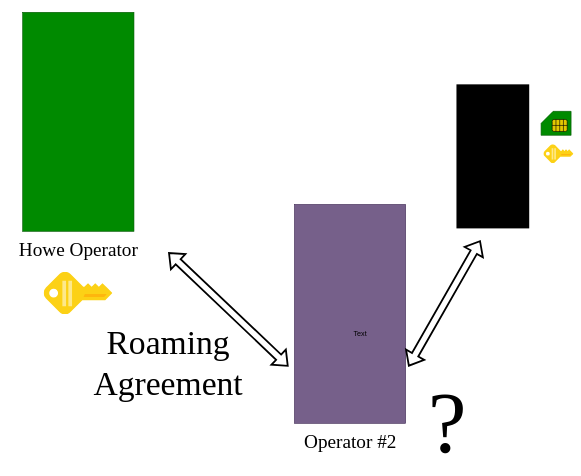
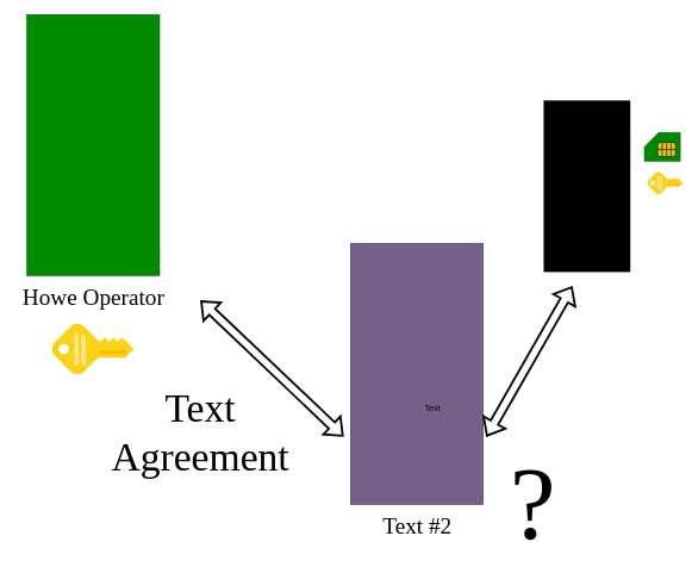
  <mxCell id="0" />
  <mxCell id="1" parent="0" />
  <mxCell id="2" value="" style="shape=mxgraph.networks2.icon;aspect=fixed;fillColor=#008a00;strokeColor=#005700;network2IconShadow=1;network2bgFillColor=none;labelPosition=center;verticalLabelPosition=bottom;align=center;verticalAlign=top;network2Icon=mxgraph.networks2.antenna;network2IconYOffset=0.0;network2IconW=0.508;network2IconH=1.0;fontColor=#ffffff;" vertex="1" parent="1"><mxGeometry x="37.3" y="20" width="185.4" height="364.85" as="geometry" /></mxCell>
  <mxCell id="3" value="" style="image;sketch=0;aspect=fixed;html=1;points=[];align=center;fontSize=12;image=img/lib/mscae/Key.svg;rotation=-90;" vertex="1" parent="1"><mxGeometry x="94.5" y="430" width="71" height="114.52" as="geometry" /></mxCell>
  <mxCell id="4" value="&lt;font face=&quot;Times New Roman&quot; style=&quot;font-size: 32px;&quot;&gt;Howe Operator&lt;/font&gt;" style="text;html=1;align=center;verticalAlign=middle;resizable=0;points=[];autosize=1;strokeColor=none;fillColor=none;" vertex="1" parent="1"><mxGeometry x="20" y="390" width="220" height="50" as="geometry" /></mxCell>
  <mxCell id="5" value="" style="sketch=0;verticalLabelPosition=bottom;sketch=0;aspect=fixed;html=1;verticalAlign=top;strokeColor=none;fillColor=#000000;align=center;outlineConnect=0;pointerEvents=1;shape=mxgraph.citrix2.mobile;" vertex="1" parent="1"><mxGeometry x="760" y="140" width="121.22" height="240" as="geometry" /></mxCell>
  <mxCell id="6" value="" style="image;sketch=0;aspect=fixed;html=1;points=[];align=center;fontSize=12;image=img/lib/mscae/Key.svg;rotation=-90;" vertex="1" parent="1"><mxGeometry x="915" y="230" width="31" height="50" as="geometry" /></mxCell>
  <mxCell id="7" value="" style="group;rotation=90;fillColor=#e3c800;fontColor=#000000;strokeColor=#000000;" vertex="1" connectable="0" parent="1"><mxGeometry x="922" y="196" width="20" height="34" as="geometry" /></mxCell>
  <mxCell id="8" value="" style="shape=card;whiteSpace=wrap;html=1;size=20;rotation=90;flipV=1;fillColor=#008a00;fontColor=#ffffff;strokeColor=#005700;" vertex="1" parent="7"><mxGeometry x="-16" y="-16" width="40" height="50" as="geometry" /></mxCell>
  <mxCell id="9" value="" style="rounded=1;whiteSpace=wrap;html=1;fillColor=#e3c800;fontColor=#000000;strokeColor=#000000;rotation=90;" vertex="1" parent="7"><mxGeometry width="20" height="25" as="geometry" /></mxCell>
  <mxCell id="10" value="" style="endArrow=none;html=1;rounded=0;exitX=0;exitY=0.25;exitDx=0;exitDy=0;entryX=1;entryY=0.25;entryDx=0;entryDy=0;fillColor=#e3c800;strokeColor=#000000;" edge="1" parent="7" source="9" target="9"><mxGeometry width="50" height="50" relative="1" as="geometry"><mxPoint x="-15" y="3" as="sourcePoint" /><mxPoint x="35" y="53" as="targetPoint" /></mxGeometry></mxCell>
  <mxCell id="11" value="" style="endArrow=none;html=1;rounded=0;exitX=0;exitY=0.25;exitDx=0;exitDy=0;entryX=1;entryY=0.25;entryDx=0;entryDy=0;fillColor=#e3c800;strokeColor=#000000;" edge="1" parent="7"><mxGeometry width="50" height="50" relative="1" as="geometry"><mxPoint x="10" y="3" as="sourcePoint" /><mxPoint x="10" y="23" as="targetPoint" /></mxGeometry></mxCell>
  <mxCell id="12" value="" style="endArrow=none;html=1;rounded=0;exitX=0;exitY=0.75;exitDx=0;exitDy=0;entryX=1;entryY=0.75;entryDx=0;entryDy=0;fillColor=#e3c800;strokeColor=#000000;" edge="1" parent="7" source="9" target="9"><mxGeometry width="50" height="50" relative="1" as="geometry"><mxPoint x="2" y="3" as="sourcePoint" /><mxPoint x="3" y="23" as="targetPoint" /></mxGeometry></mxCell>
  <mxCell id="13" value="" style="endArrow=none;html=1;rounded=0;exitX=0.5;exitY=0;exitDx=0;exitDy=0;entryX=0.5;entryY=1;entryDx=0;entryDy=0;fillColor=#e3c800;strokeColor=#000000;" edge="1" parent="7" source="9" target="9"><mxGeometry width="50" height="50" relative="1" as="geometry"><mxPoint x="23" y="3" as="sourcePoint" /><mxPoint x="23" y="23" as="targetPoint" /></mxGeometry></mxCell>
  <mxCell id="14" value="" style="shape=mxgraph.networks2.icon;aspect=fixed;fillColor=#76608a;strokeColor=#432D57;network2IconShadow=1;network2bgFillColor=none;labelPosition=center;verticalLabelPosition=bottom;align=center;verticalAlign=top;network2Icon=mxgraph.networks2.antenna;network2IconYOffset=0.0;network2IconW=0.508;network2IconH=1.0;fontColor=#ffffff;" vertex="1" parent="1"><mxGeometry x="490" y="340" width="185.4" height="364.85" as="geometry" /></mxCell>
- <mxCell id="15" value="&lt;font face=&quot;Times New Roman&quot; style=&quot;font-size: 32px;&quot;&gt;Operator #2&lt;/font&gt;" style="text;html=1;align=center;verticalAlign=middle;resizable=0;points=[];autosize=1;strokeColor=none;fillColor=none;" vertex="1" parent="1"><mxGeometry x="492.7" y="710" width="180" height="50" as="geometry" /></mxCell>
- <mxCell id="16" value="Text" style="text;html=1;align=center;verticalAlign=middle;whiteSpace=wrap;rounded=0;" vertex="1" parent="1"><mxGeometry y="540" width="60" height="30" as="geometry" x="570" /></mxCell>
+ <mxCell id="15" value="&lt;font face=&quot;Times New Roman&quot; style=&quot;font-size: 32px;&quot;&gt;Text #2&lt;/font&gt;" style="text;html=1;align=center;verticalAlign=middle;resizable=0;points=[];autosize=1;strokeColor=none;fillColor=none;" vertex="1" parent="1"><mxGeometry x="492.7" y="710" width="180" height="50" as="geometry" /></mxCell>
+ <mxCell id="16" value="Text" style="text;html=1;align=center;verticalAlign=middle;whiteSpace=wrap;rounded=0;" vertex="1" parent="1"><mxGeometry x="575" y="555" width="60" height="30" as="geometry" /></mxCell>
  <mxCell id="17" value="&lt;font face=&quot;Times New Roman&quot; style=&quot;font-size: 144px;&quot;&gt;?&lt;/font&gt;" style="text;html=1;align=center;verticalAlign=middle;whiteSpace=wrap;rounded=0;" vertex="1" parent="1"><mxGeometry x="670" y="640" width="150" height="130" as="geometry" /></mxCell>
  <mxCell id="18" value="" style="shape=flexArrow;endArrow=classic;startArrow=classic;html=1;rounded=0;strokeWidth=3;" edge="1" parent="1"><mxGeometry width="100" height="100" relative="1" as="geometry"><mxPoint x="480" y="610" as="sourcePoint" /><mxPoint x="280" y="420" as="targetPoint" /></mxGeometry></mxCell>
  <mxCell id="19" value="" style="shape=flexArrow;endArrow=classic;startArrow=classic;html=1;rounded=0;strokeWidth=3;" edge="1" parent="1"><mxGeometry width="100" height="100" relative="1" as="geometry"><mxPoint x="680" y="610" as="sourcePoint" /><mxPoint x="800" y="400" as="targetPoint" /></mxGeometry></mxCell>
- <mxCell id="20" value="&lt;font face=&quot;Times New Roman&quot; style=&quot;font-size: 56px;&quot;&gt;Roaming Agreement&lt;/font&gt;" style="text;html=1;align=center;verticalAlign=middle;whiteSpace=wrap;rounded=0;" vertex="1" parent="1"><mxGeometry x="120" y="500" width="320" height="210" as="geometry" /></mxCell>
+ <mxCell id="20" value="&lt;font face=&quot;Times New Roman&quot; style=&quot;font-size: 56px;&quot;&gt;Text Agreement&lt;/font&gt;" style="text;html=1;align=center;verticalAlign=middle;whiteSpace=wrap;rounded=0;" vertex="1" parent="1"><mxGeometry x="120" y="500" width="320" height="210" as="geometry" /></mxCell>
